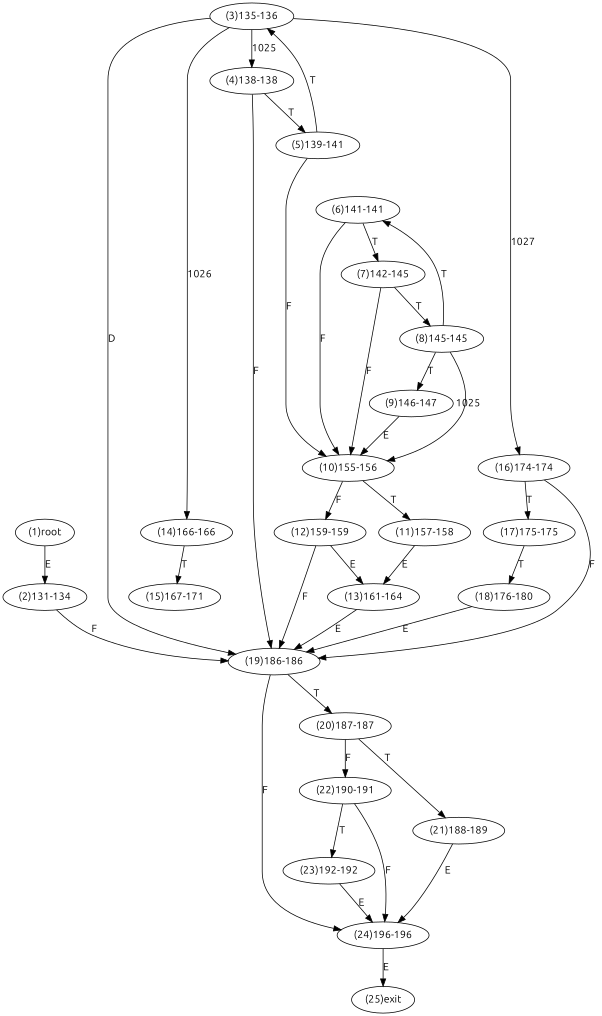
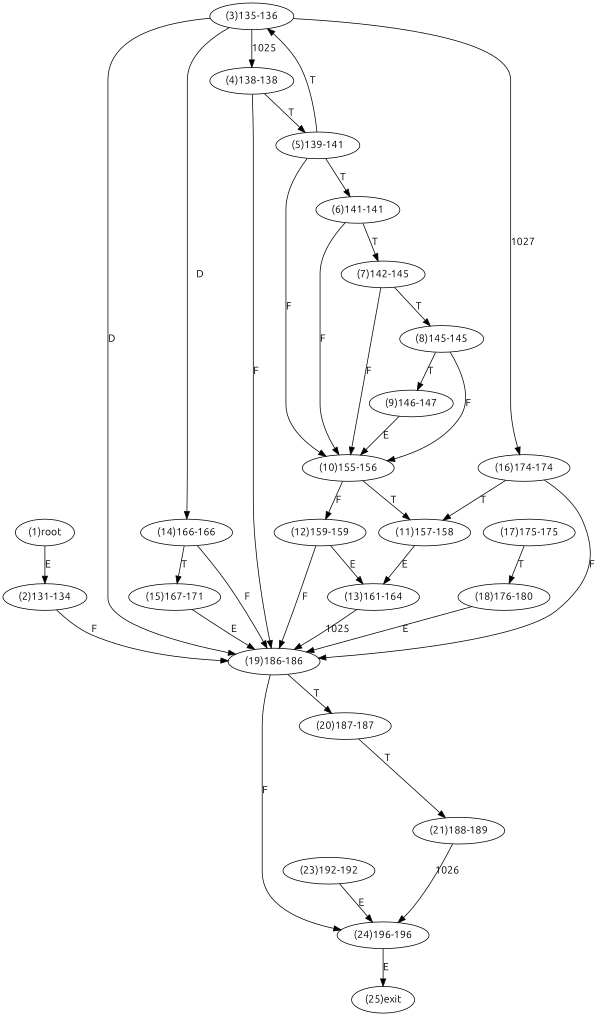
  digraph {
    fontname=Ubuntu
    node [fontname=Ubuntu]
    edge [fontname=Ubuntu]
    n1 [label="(1)root"]
    n2 [label="(2)131-134"]
    n3 [label="(19)186-186"]
    n4 [label="(3)135-136"]
    n5 [label="(4)138-138"]
    n6 [label="(14)166-166"]
    n7 [label="(16)174-174"]
    n8 [label="(20)187-187"]
    n9 [label="(24)196-196"]
    n10 [label="(5)139-141"]
    n11 [label="(15)167-171"]
    n12 [label="(17)175-175"]
    n13 [label="(6)141-141"]
    n14 [label="(10)155-156"]
    n15 [label="(7)142-145"]
    n16 [label="(11)157-158"]
    n17 [label="(12)159-159"]
    n18 [label="(8)145-145"]
    n19 [label="(9)146-147"]
    n20 [label="(13)161-164"]
    n21 [label="(18)176-180"]
    n22 [label="(21)188-189"]
-   n23 [label="(22)190-191"]
    n24 [label="(25)exit"]
    n25 [label="(23)192-192"]
    n1 -> n2 [label=E]
    n2 -> n3 [label=F]
    n3 -> n8 [label=T]
    n3 -> n9 [label=F]
    n4 -> n3 [label=D]
    n4 -> n5 [label=1025]
-   n4 -> n6 [label=1026]
+   n4 -> n6 [label=D]
    n4 -> n7 [label=1027]
    n5 -> n3 [label=F]
    n5 -> n10 [label=T]
+   n6 -> n3 [label=F]
    n6 -> n11 [label=T]
    n7 -> n3 [label=F]
-   n7 -> n12 [label=T]
+   n7 -> n16 [label=T]
    n8 -> n22 [label=T]
-   n8 -> n23 [label=F]
    n9 -> n24 [label=E]
    n10 -> n4 [label=T]
-   n18 -> n13 [label=T]
+   n10 -> n13 [label=T]
    n10 -> n14 [label=F]
+   n11 -> n3 [label=E]
    n12 -> n21 [label=T]
    n13 -> n14 [label=F]
    n13 -> n15 [label=T]
    n14 -> n16 [label=T]
    n14 -> n17 [label=F]
    n15 -> n14 [label=F]
    n15 -> n18 [label=T]
    n16 -> n20 [label=E]
    n17 -> n3 [label=F]
    n17 -> n20 [label=E]
-   n18 -> n14 [label=1025]
+   n18 -> n14 [label=F]
    n18 -> n19 [label=T]
    n19 -> n14 [label=E]
-   n20 -> n3 [label=E]
+   n20 -> n3 [label=1025]
    n21 -> n3 [label=E]
-   n22 -> n9 [label=E]
-   n23 -> n9 [label=F]
-   n23 -> n25 [label=T]
+   n22 -> n9 [label=1026]
    n25 -> n9 [label=E]
  }
